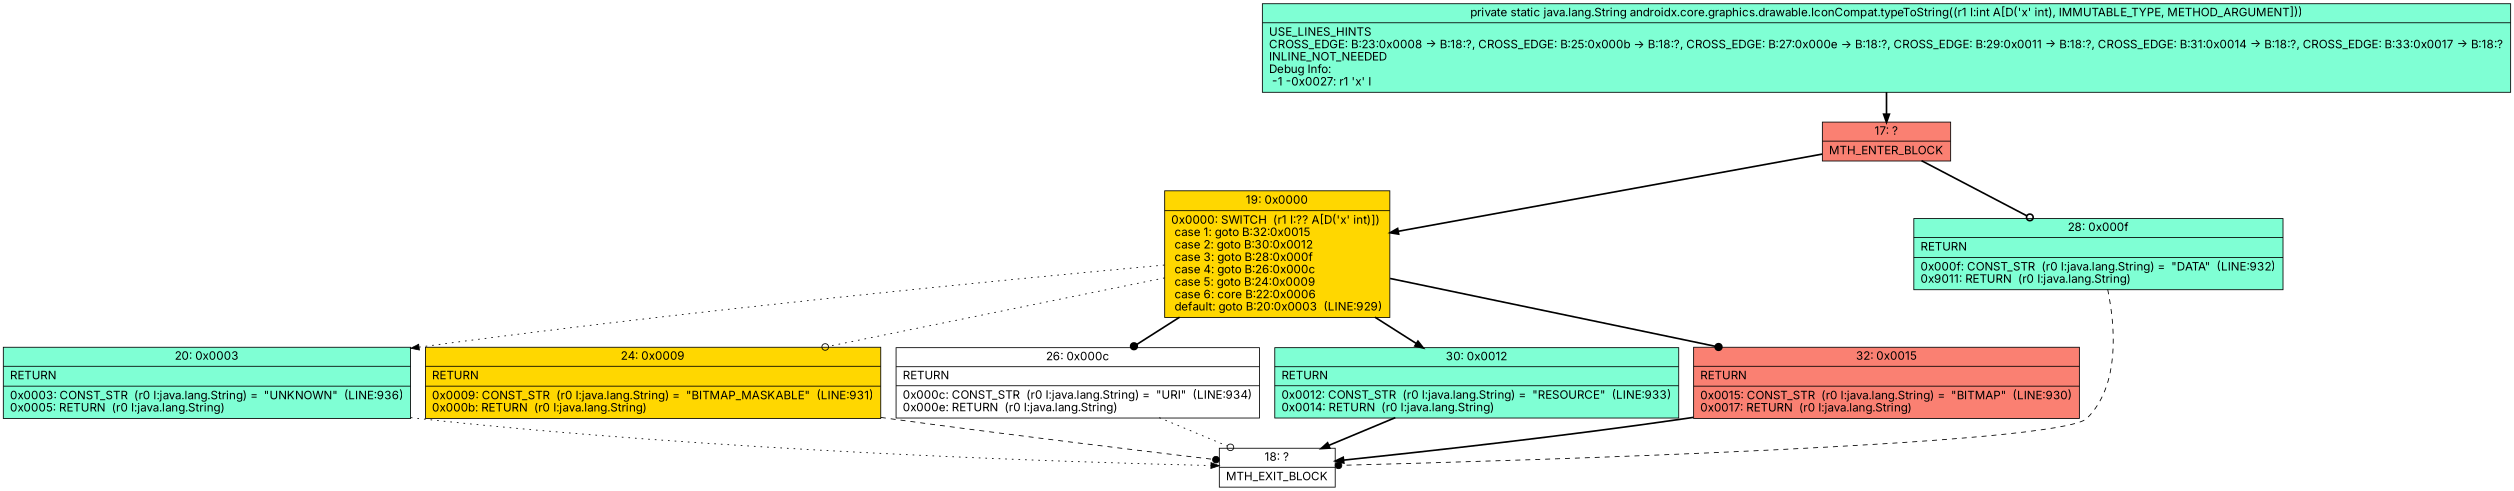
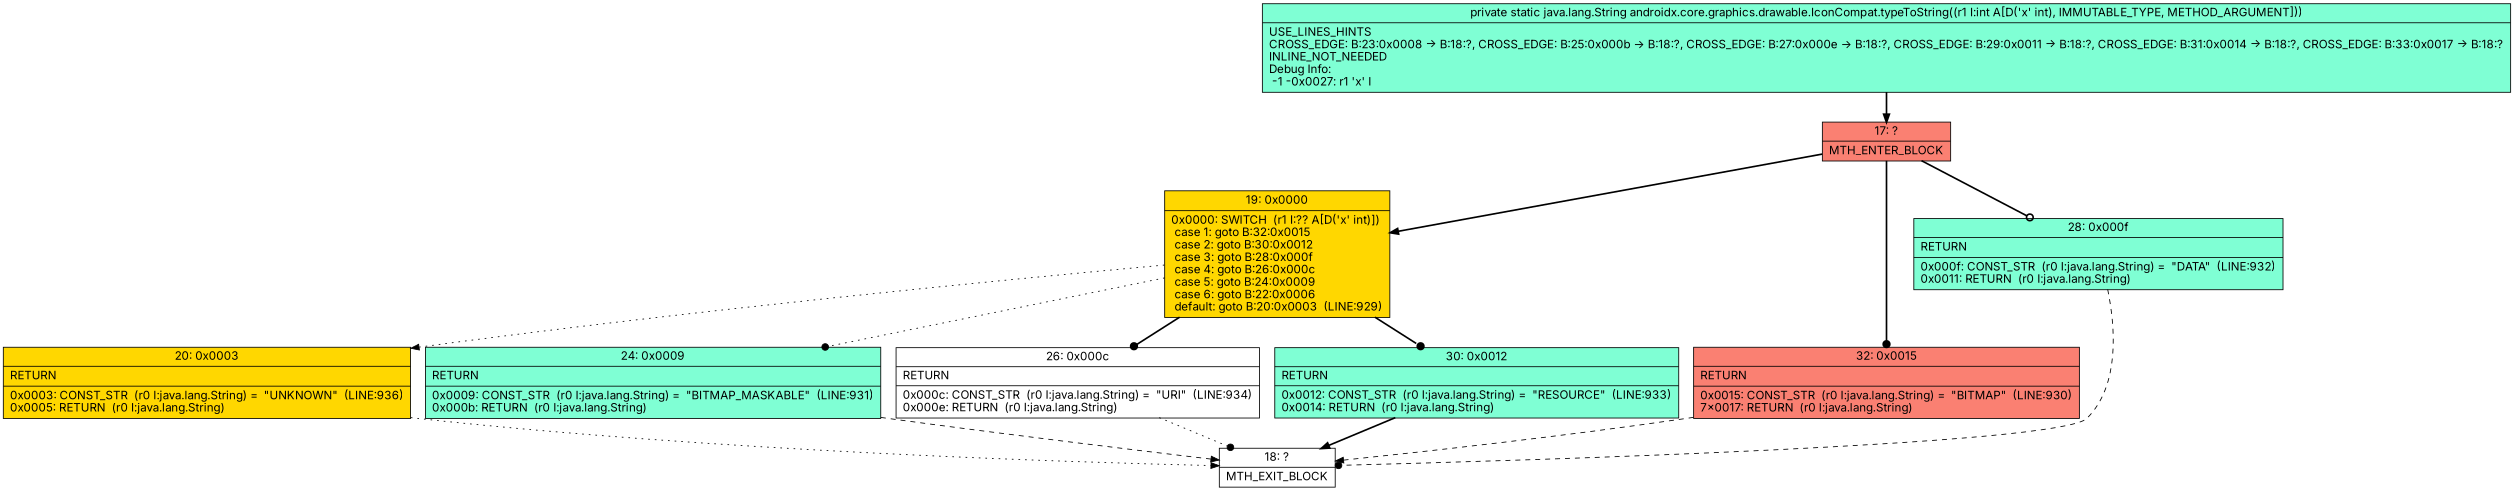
  digraph {
    fontname=Inter
    node [fillcolor=gold fontname=Inter shape=record style=filled]
    edge [arrowhead=normal fontname=Inter style=bold]
    n1 [fillcolor=salmon label="{17\:\ ?|MTH_ENTER_BLOCK\l}"]
-   n2 [label="{19\:\ 0x0000|0x0000: SWITCH  (r1 I:?? A[D('x' int)])\l case 1: goto B:32:0x0015\l case 2: goto B:30:0x0012\l case 3: goto B:28:0x000f\l case 4: goto B:26:0x000c\l case 5: goto B:24:0x0009\l case 6: core B:22:0x0006\l default: goto B:20:0x0003  (LINE:929)\l}"]
-   n3 [fillcolor=aquamarine label="{28\:\ 0x000f|RETURN\l|0x000f: CONST_STR  (r0 I:java.lang.String) =  \"DATA\"  (LINE:932)\l0x9011: RETURN  (r0 I:java.lang.String) \l}"]
-   n4 [fillcolor=aquamarine label="{20\:\ 0x0003|RETURN\l|0x0003: CONST_STR  (r0 I:java.lang.String) =  \"UNKNOWN\"  (LINE:936)\l0x0005: RETURN  (r0 I:java.lang.String) \l}"]
-   n5 [label="{24\:\ 0x0009|RETURN\l|0x0009: CONST_STR  (r0 I:java.lang.String) =  \"BITMAP_MASKABLE\"  (LINE:931)\l0x000b: RETURN  (r0 I:java.lang.String) \l}"]
+   n2 [label="{19\:\ 0x0000|0x0000: SWITCH  (r1 I:?? A[D('x' int)])\l case 1: goto B:32:0x0015\l case 2: goto B:30:0x0012\l case 3: goto B:28:0x000f\l case 4: goto B:26:0x000c\l case 5: goto B:24:0x0009\l case 6: goto B:22:0x0006\l default: goto B:20:0x0003  (LINE:929)\l}"]
+   n3 [fillcolor=aquamarine label="{28\:\ 0x000f|RETURN\l|0x000f: CONST_STR  (r0 I:java.lang.String) =  \"DATA\"  (LINE:932)\l0x0011: RETURN  (r0 I:java.lang.String) \l}"]
+   n4 [label="{20\:\ 0x0003|RETURN\l|0x0003: CONST_STR  (r0 I:java.lang.String) =  \"UNKNOWN\"  (LINE:936)\l0x0005: RETURN  (r0 I:java.lang.String) \l}"]
+   n5 [fillcolor=aquamarine label="{24\:\ 0x0009|RETURN\l|0x0009: CONST_STR  (r0 I:java.lang.String) =  \"BITMAP_MASKABLE\"  (LINE:931)\l0x000b: RETURN  (r0 I:java.lang.String) \l}"]
    n6 [fillcolor=white label="{26\:\ 0x000c|RETURN\l|0x000c: CONST_STR  (r0 I:java.lang.String) =  \"URI\"  (LINE:934)\l0x000e: RETURN  (r0 I:java.lang.String) \l}"]
    n7 [fillcolor=aquamarine label="{30\:\ 0x0012|RETURN\l|0x0012: CONST_STR  (r0 I:java.lang.String) =  \"RESOURCE\"  (LINE:933)\l0x0014: RETURN  (r0 I:java.lang.String) \l}"]
-   n8 [fillcolor=salmon label="{32\:\ 0x0015|RETURN\l|0x0015: CONST_STR  (r0 I:java.lang.String) =  \"BITMAP\"  (LINE:930)\l0x0017: RETURN  (r0 I:java.lang.String) \l}"]
+   n8 [fillcolor=salmon label="{32\:\ 0x0015|RETURN\l|0x0015: CONST_STR  (r0 I:java.lang.String) =  \"BITMAP\"  (LINE:930)\l7x0017: RETURN  (r0 I:java.lang.String) \l}"]
    n9 [fillcolor=white label="{18\:\ ?|MTH_EXIT_BLOCK\l}"]
    n10 [fillcolor=aquamarine label="{private static java.lang.String androidx.core.graphics.drawable.IconCompat.typeToString((r1 I:int A[D('x' int), IMMUTABLE_TYPE, METHOD_ARGUMENT]))  | USE_LINES_HINTS\lCROSS_EDGE: B:23:0x0008 \-\> B:18:?, CROSS_EDGE: B:25:0x000b \-\> B:18:?, CROSS_EDGE: B:27:0x000e \-\> B:18:?, CROSS_EDGE: B:29:0x0011 \-\> B:18:?, CROSS_EDGE: B:31:0x0014 \-\> B:18:?, CROSS_EDGE: B:33:0x0017 \-\> B:18:?\lINLINE_NOT_NEEDED\lDebug Info:\l  \-1 \-0x0027: r1 'x' I\l}"]
    n1 -> n2
    n1 -> n3 [arrowhead=odot]
    n2 -> n4 [style=dotted]
-   n2 -> n5 [arrowhead=odot style=dotted]
+   n2 -> n5 [arrowhead=dot style=dotted]
    n2 -> n6 [arrowhead=dot]
-   n2 -> n7
-   n2 -> n8 [arrowhead=dot]
+   n2 -> n7 [arrowhead=dot]
+   n1 -> n8 [arrowhead=dot]
    n3 -> n9 [arrowhead=dot style=dashed]
    n4 -> n9 [style=dotted]
-   n5 -> n9 [arrowhead=dot style=dashed]
-   n6 -> n9 [arrowhead=odot style=dotted]
+   n5 -> n9 [style=dashed]
+   n6 -> n9 [arrowhead=dot style=dotted]
    n7 -> n9
-   n8 -> n9
+   n8 -> n9 [style=dashed]
    n10 -> n1
  }
